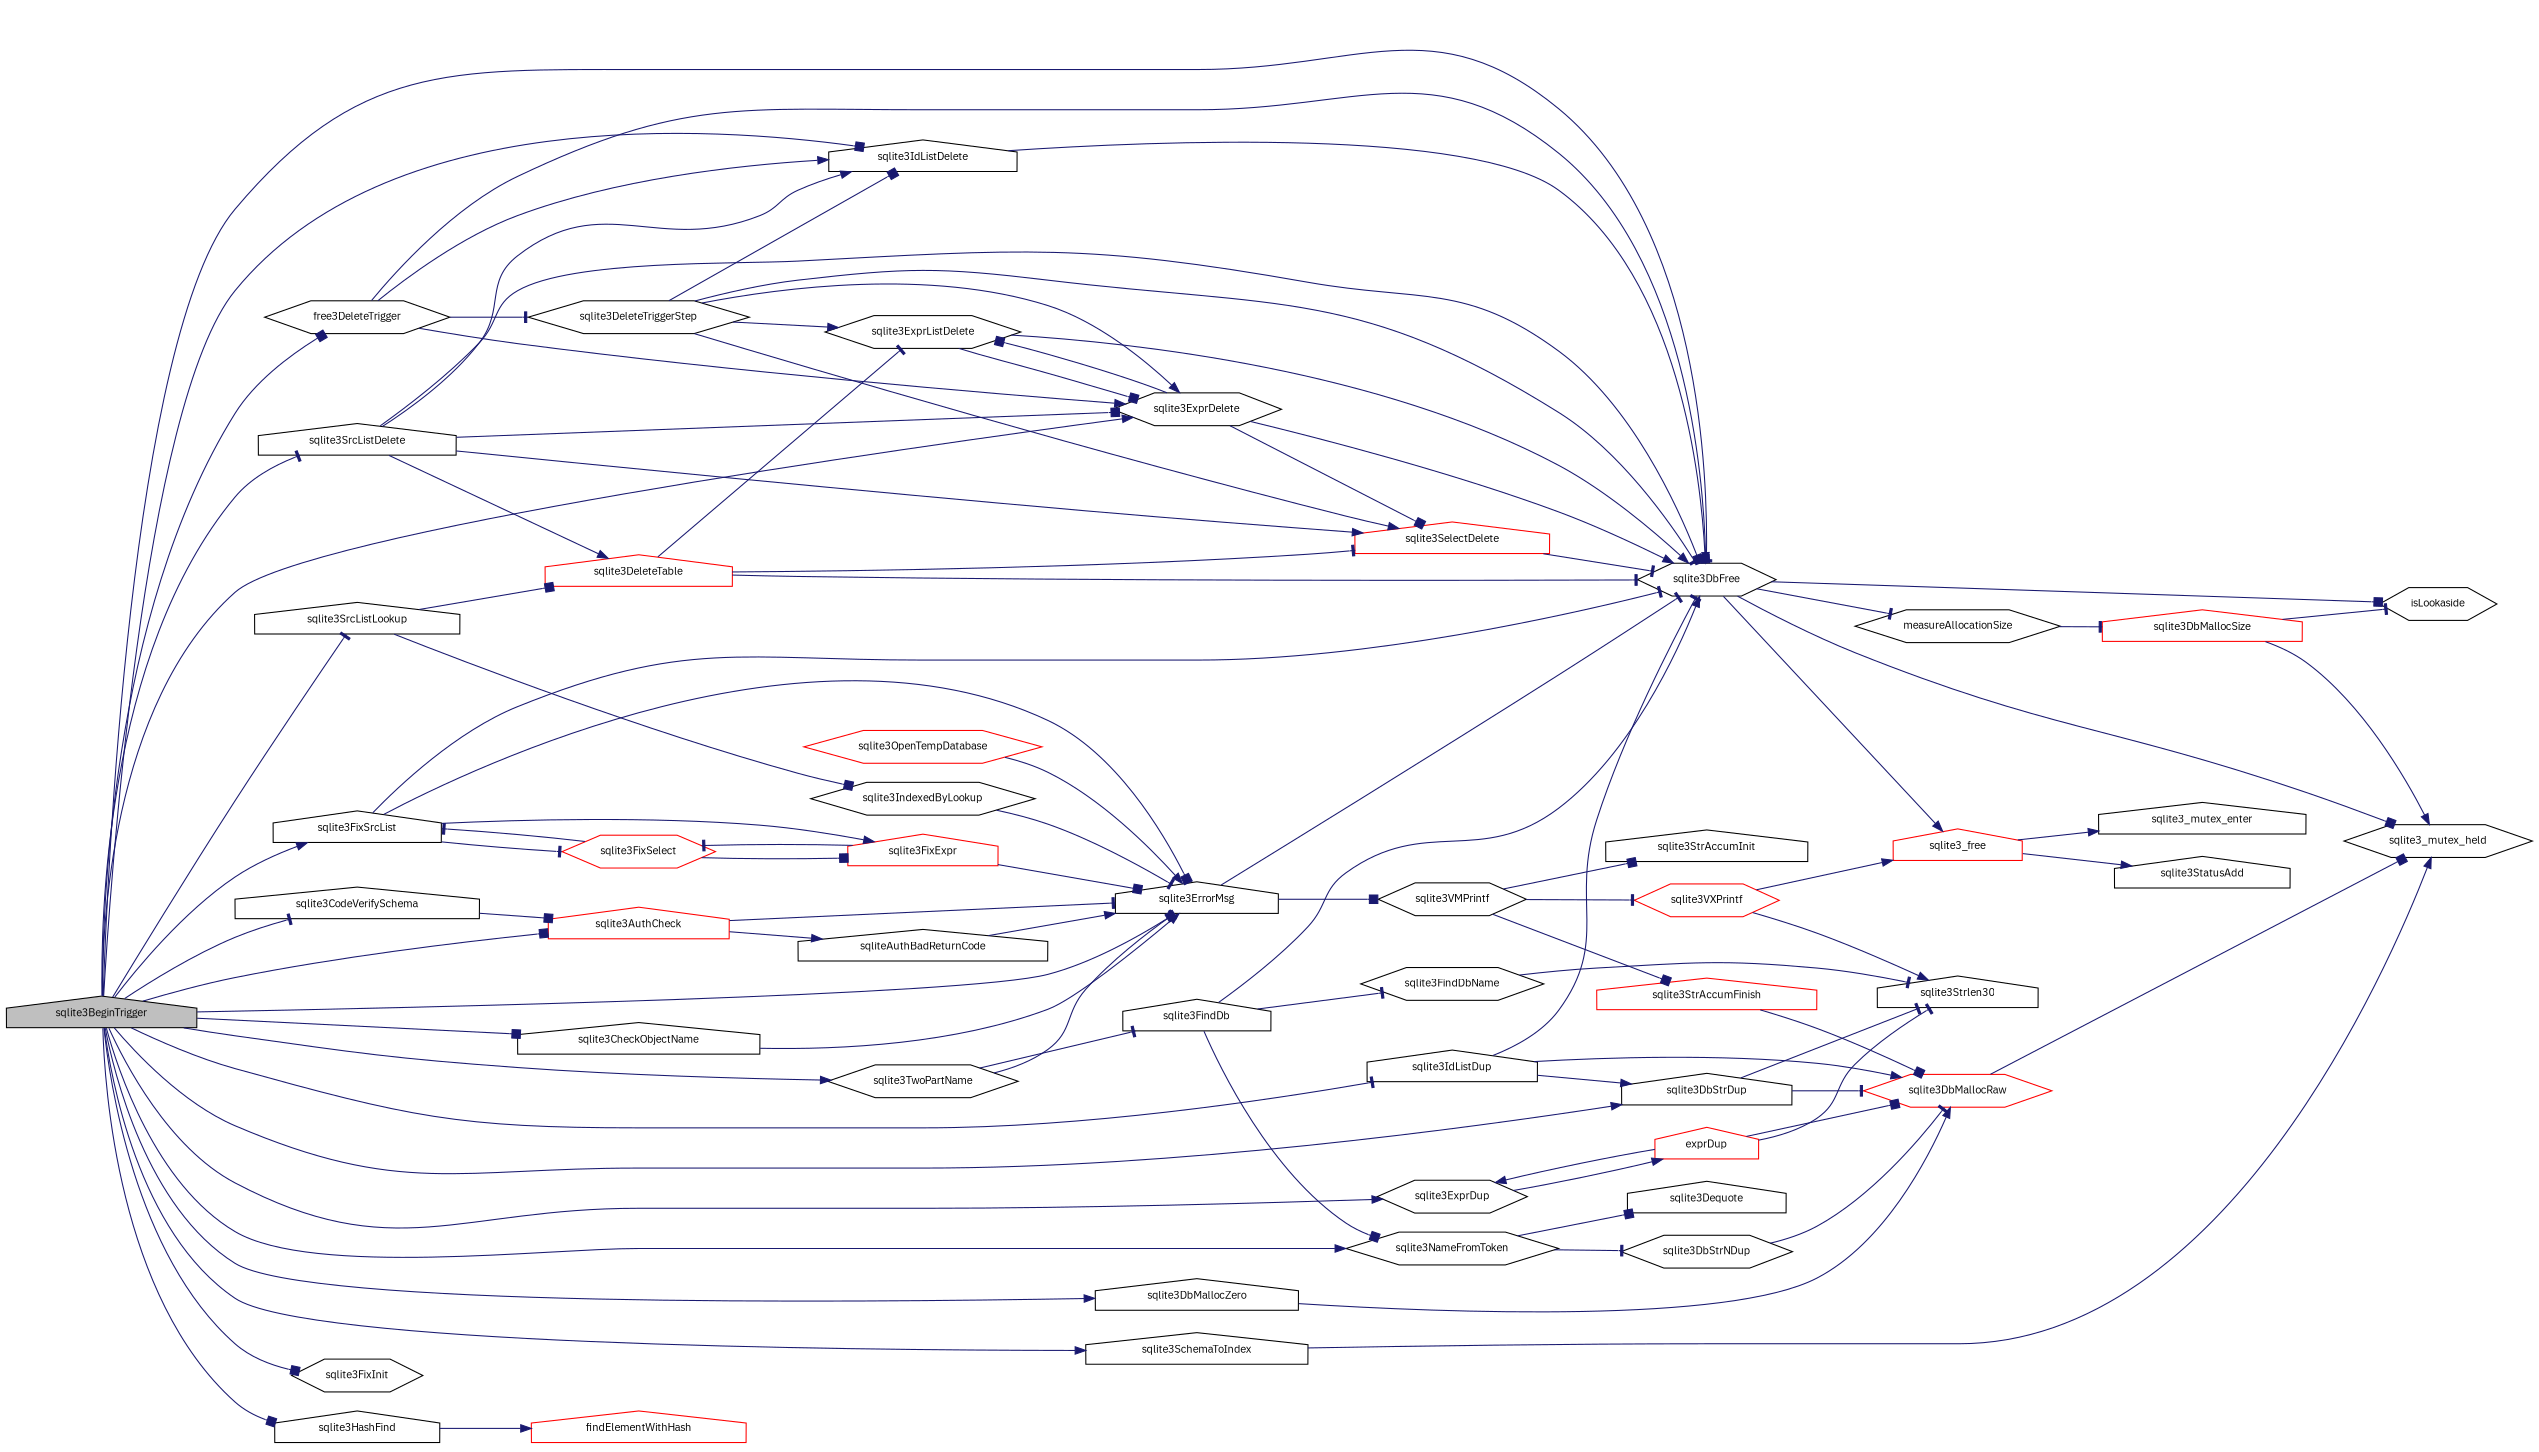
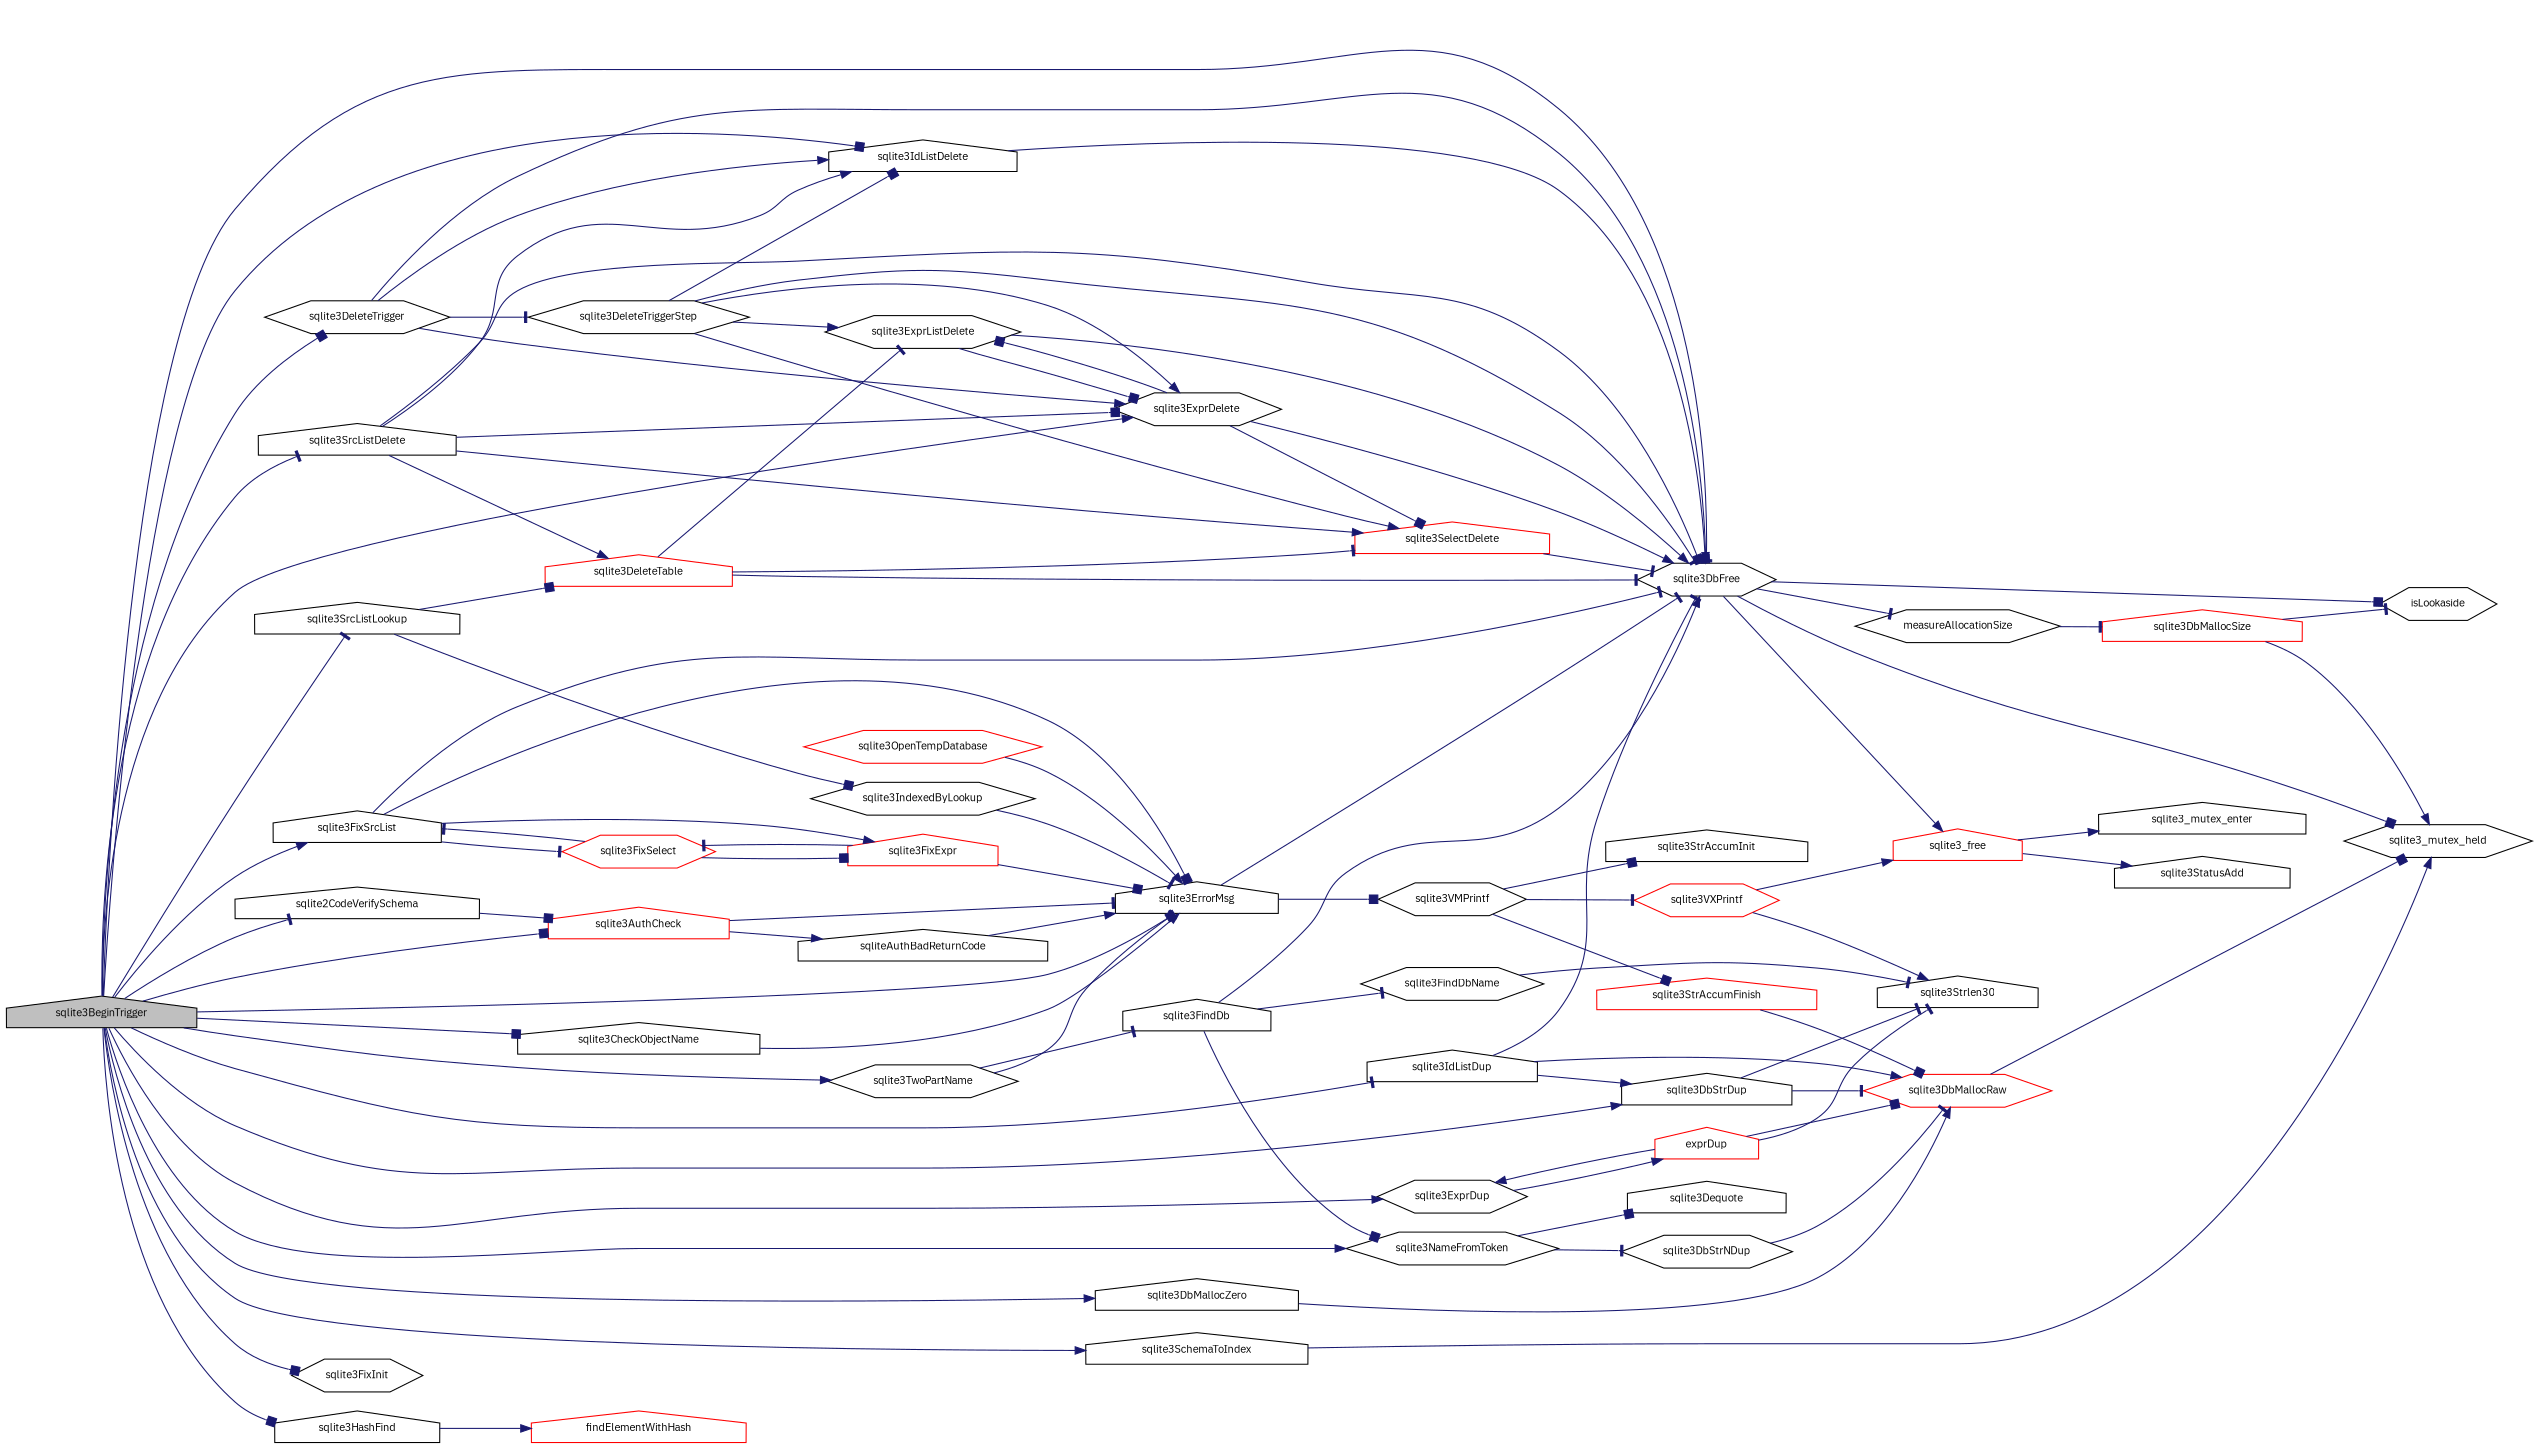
  digraph {
    fontname="IBM Plex Sans"
    rankdir=LR
    node [color=black fillcolor=white fontname="IBM Plex Sans" fontsize=10 shape=house style=filled]
    edge [arrowhead=normal color=midnightblue fontname="IBM Plex Sans" fontsize=10 labelfontname=FreeSans labelfontsize=10 style=solid]
    n1 [fillcolor=grey75 fontcolor=black height=0.2 label=sqlite3BeginTrigger width=0.4]
    n2 [height=0.2 label=sqlite3ErrorMsg width=0.4]
    n3 [height=0.2 label=sqlite3DbFree shape=hexagon width=0.4]
    n4 [height=0.2 label=sqlite3TwoPartName shape=hexagon width=0.4]
    n5 [height=0.2 label=sqlite3NameFromToken shape=hexagon width=0.4]
    n6 [height=0.2 label=sqlite3SrcListLookup width=0.4]
    n7 [height=0.2 label=sqlite3SchemaToIndex width=0.4]
    n8 [height=0.2 label=sqlite3ExprDelete shape=hexagon width=0.4]
    n9 [height=0.2 label=sqlite3FixInit shape=hexagon width=0.4]
    n10 [height=0.2 label=sqlite3FixSrcList width=0.4]
    n11 [height=0.2 label=sqlite3CheckObjectName width=0.4]
    n12 [height=0.2 label=sqlite3HashFind width=0.4]
-   n13 [height=0.2 label=sqlite3CodeVerifySchema width=0.4]
+   n13 [height=0.2 label=sqlite2CodeVerifySchema width=0.4]
    n14 [color=red height=0.2 label=sqlite3AuthCheck width=0.4]
    n15 [height=0.2 label=sqlite3DbMallocZero width=0.4]
    n16 [height=0.2 label=sqlite3DbStrDup width=0.4]
    n17 [height=0.2 label=sqlite3ExprDup shape=hexagon width=0.4]
    n18 [height=0.2 label=sqlite3IdListDup width=0.4]
    n19 [height=0.2 label=sqlite3SrcListDelete width=0.4]
    n20 [height=0.2 label=sqlite3IdListDelete width=0.4]
-   n21 [height=0.2 label=free3DeleteTrigger shape=hexagon width=0.4]
+   n21 [height=0.2 label=sqlite3DeleteTrigger shape=hexagon width=0.4]
    n22 [height=0.2 label=sqlite3VMPrintf shape=hexagon width=0.4]
    n23 [color=red height=0.2 label=sqlite3_free width=0.4]
    n24 [height=0.2 label=sqlite3_mutex_held shape=hexagon width=0.4]
    n25 [height=0.2 label=measureAllocationSize shape=hexagon width=0.4]
    n26 [height=0.2 label=isLookaside shape=hexagon width=0.4]
    n27 [height=0.2 label=sqlite3FindDb width=0.4]
    n28 [height=0.2 label=sqlite3DbStrNDup shape=hexagon width=0.4]
    n29 [height=0.2 label=sqlite3Dequote width=0.4]
    n30 [color=red height=0.2 label=sqlite3DeleteTable width=0.4]
    n31 [height=0.2 label=sqlite3IndexedByLookup shape=hexagon width=0.4]
    n32 [color=red height=0.2 label=sqlite3SelectDelete width=0.4]
    n33 [height=0.2 label=sqlite3ExprListDelete shape=hexagon width=0.4]
    n34 [color=red height=0.2 label=sqlite3FixSelect shape=hexagon width=0.4]
    n35 [color=red height=0.2 label=sqlite3FixExpr width=0.4]
    n36 [color=red height=0.2 label=findElementWithHash width=0.4]
    n37 [height=0.2 label=sqliteAuthBadReturnCode width=0.4]
    n38 [color=red height=0.2 label=sqlite3DbMallocRaw shape=hexagon width=0.4]
    n39 [height=0.2 label=sqlite3Strlen30 width=0.4]
    n40 [color=red height=0.2 label=exprDup width=0.4]
    n41 [height=0.2 label=sqlite3DeleteTriggerStep shape=hexagon width=0.4]
    n42 [height=0.2 label=sqlite3StrAccumInit width=0.4]
    n43 [color=red height=0.2 label=sqlite3VXPrintf shape=hexagon width=0.4]
    n44 [color=red height=0.2 label=sqlite3StrAccumFinish width=0.4]
    n45 [height=0.2 label=sqlite3_mutex_enter width=0.4]
    n46 [height=0.2 label=sqlite3StatusAdd width=0.4]
    n47 [color=red height=0.2 label=sqlite3DbMallocSize width=0.4]
    n48 [height=0.2 label=sqlite3FindDbName shape=hexagon width=0.4]
    n49 [color=red height=0.2 label=sqlite3OpenTempDatabase shape=hexagon width=0.4]
    n1 -> n2 [arrowhead=box]
    n1 -> n3 [arrowhead=tee]
    n1 -> n4
    n1 -> n5
    n1 -> n6 [arrowhead=tee]
    n1 -> n7
    n1 -> n8
    n1 -> n9 [arrowhead=box]
    n1 -> n10
    n1 -> n11 [arrowhead=box]
    n1 -> n12 [arrowhead=box]
    n1 -> n13 [arrowhead=tee]
    n1 -> n14 [arrowhead=box]
    n1 -> n15
    n1 -> n16
    n1 -> n17
    n1 -> n18 [arrowhead=tee]
    n1 -> n19 [arrowhead=tee]
    n1 -> n20 [arrowhead=box]
    n1 -> n21 [arrowhead=box]
    n2 -> n3 [arrowhead=tee]
    n2 -> n22 [arrowhead=box]
    n3 -> n23
    n3 -> n24 [arrowhead=box]
    n3 -> n25 [arrowhead=tee]
    n3 -> n26 [arrowhead=box]
    n4 -> n2 [arrowhead=tee]
    n4 -> n27 [arrowhead=tee]
    n5 -> n28 [arrowhead=tee]
    n5 -> n29 [arrowhead=box]
    n6 -> n30 [arrowhead=box]
    n6 -> n31 [arrowhead=box]
    n7 -> n24
    n8 -> n3
    n8 -> n32 [arrowhead=box]
    n8 -> n33 [arrowhead=box]
    n10 -> n2 [arrowhead=box]
    n10 -> n3 [arrowhead=tee]
    n10 -> n34 [arrowhead=tee]
    n10 -> n35
    n11 -> n2
    n12 -> n36
    n13 -> n14 [arrowhead=box]
    n14 -> n2 [arrowhead=tee]
    n14 -> n37
    n15 -> n38
    n16 -> n38 [arrowhead=tee]
    n16 -> n39 [arrowhead=tee]
    n17 -> n40
    n18 -> n3 [arrowhead=tee]
    n18 -> n16
    n18 -> n38
    n19 -> n3 [arrowhead=box]
    n19 -> n8 [arrowhead=box]
    n19 -> n20
    n19 -> n30
    n19 -> n32
    n20 -> n3 [arrowhead=box]
    n21 -> n3
    n21 -> n8
    n21 -> n20
    n21 -> n41 [arrowhead=tee]
    n22 -> n42 [arrowhead=box]
    n22 -> n43 [arrowhead=tee]
    n22 -> n44 [arrowhead=box]
    n23 -> n45
    n23 -> n46
    n25 -> n47 [arrowhead=tee]
    n27 -> n3
    n27 -> n5 [arrowhead=box]
    n27 -> n48 [arrowhead=tee]
    n28 -> n38 [arrowhead=tee]
    n30 -> n3 [arrowhead=tee]
    n30 -> n32 [arrowhead=tee]
    n30 -> n33 [arrowhead=tee]
    n31 -> n2 [arrowhead=tee]
    n32 -> n3 [arrowhead=tee]
    n33 -> n3
    n33 -> n8 [arrowhead=box]
    n34 -> n10 [arrowhead=tee]
    n34 -> n35 [arrowhead=box]
    n35 -> n2 [arrowhead=box]
    n35 -> n34 [arrowhead=tee]
    n37 -> n2
    n38 -> n24 [arrowhead=box]
    n40 -> n17
    n40 -> n38 [arrowhead=box]
    n40 -> n39 [arrowhead=tee]
    n41 -> n3 [arrowhead=tee]
    n41 -> n8
    n41 -> n20 [arrowhead=box]
    n41 -> n32
    n41 -> n33
    n43 -> n23
    n43 -> n39
    n44 -> n38 [arrowhead=box]
    n47 -> n24
    n47 -> n26 [arrowhead=tee]
    n48 -> n39 [arrowhead=tee]
    n49 -> n2
  }
